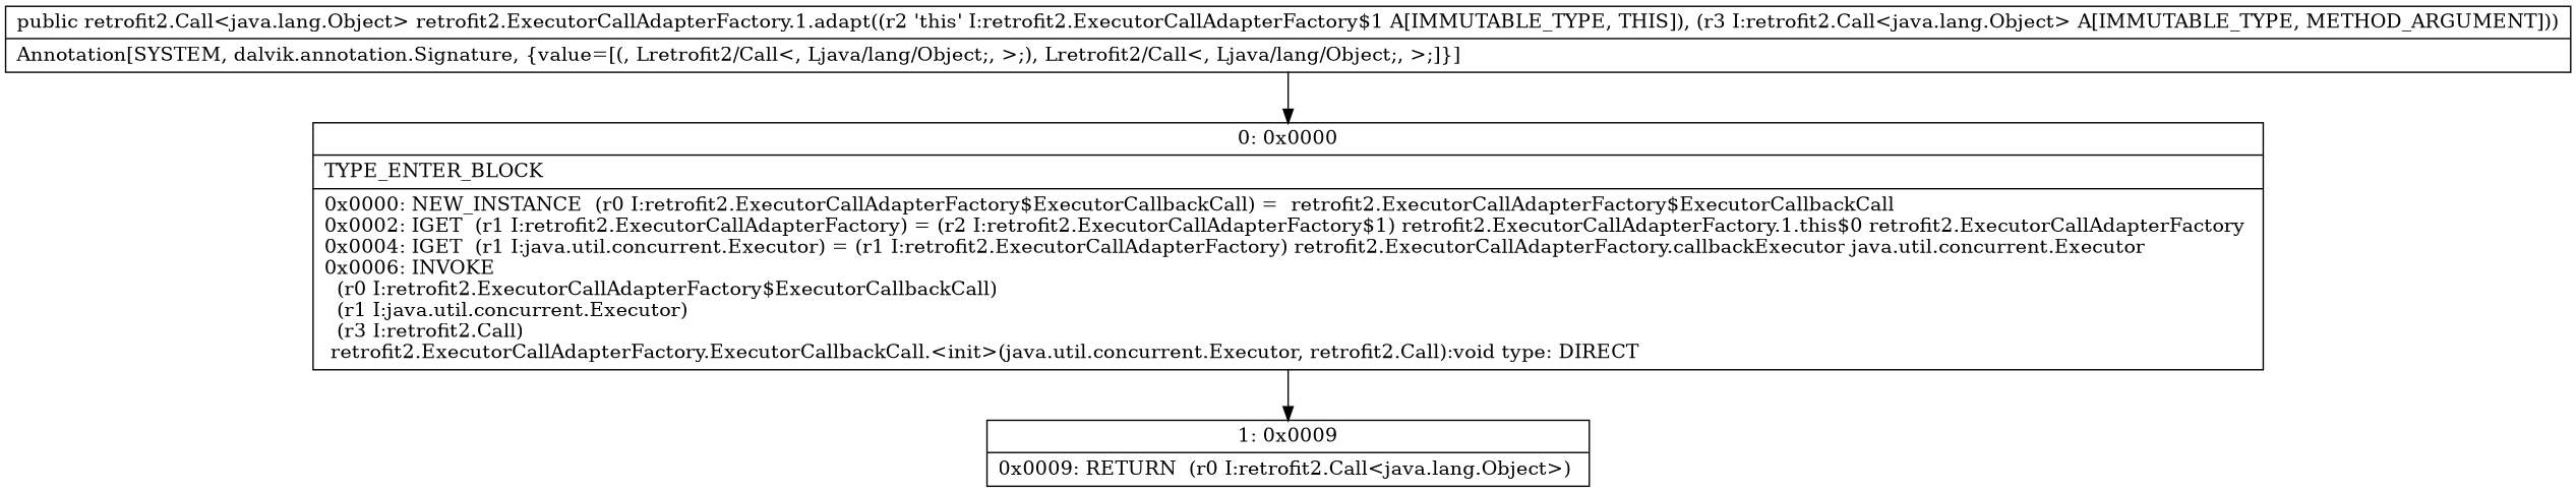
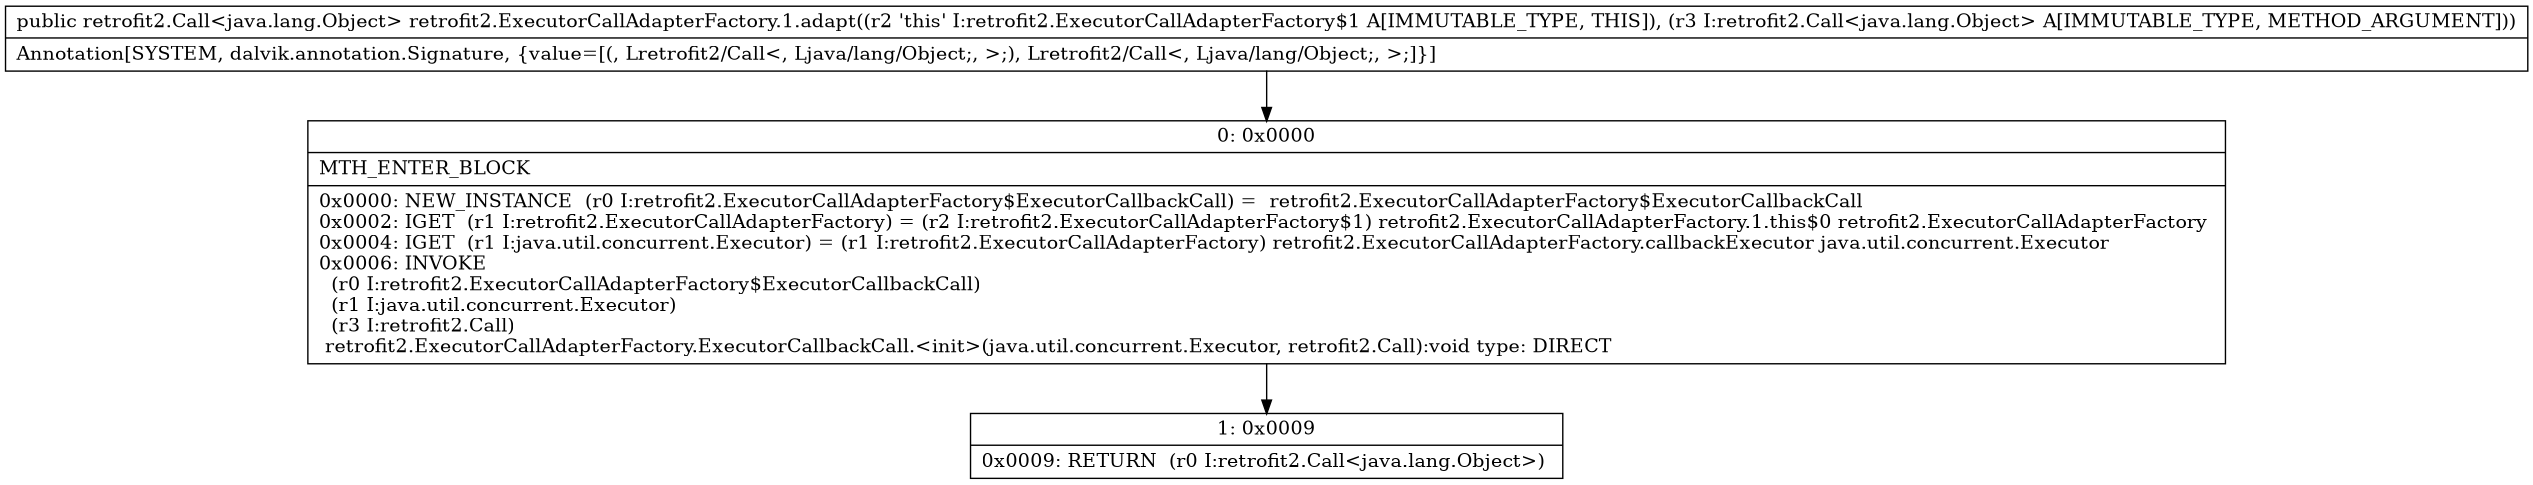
  digraph {
    node [shape=record]
-   n1 [label="{0\:\ 0x0000|TYPE_ENTER_BLOCK\l|0x0000: NEW_INSTANCE  (r0 I:retrofit2.ExecutorCallAdapterFactory$ExecutorCallbackCall) =  retrofit2.ExecutorCallAdapterFactory$ExecutorCallbackCall \l0x0002: IGET  (r1 I:retrofit2.ExecutorCallAdapterFactory) = (r2 I:retrofit2.ExecutorCallAdapterFactory$1) retrofit2.ExecutorCallAdapterFactory.1.this$0 retrofit2.ExecutorCallAdapterFactory \l0x0004: IGET  (r1 I:java.util.concurrent.Executor) = (r1 I:retrofit2.ExecutorCallAdapterFactory) retrofit2.ExecutorCallAdapterFactory.callbackExecutor java.util.concurrent.Executor \l0x0006: INVOKE  \l  (r0 I:retrofit2.ExecutorCallAdapterFactory$ExecutorCallbackCall)\l  (r1 I:java.util.concurrent.Executor)\l  (r3 I:retrofit2.Call)\l retrofit2.ExecutorCallAdapterFactory.ExecutorCallbackCall.\<init\>(java.util.concurrent.Executor, retrofit2.Call):void type: DIRECT \l}"]
+   n1 [label="{0\:\ 0x0000|MTH_ENTER_BLOCK\l|0x0000: NEW_INSTANCE  (r0 I:retrofit2.ExecutorCallAdapterFactory$ExecutorCallbackCall) =  retrofit2.ExecutorCallAdapterFactory$ExecutorCallbackCall \l0x0002: IGET  (r1 I:retrofit2.ExecutorCallAdapterFactory) = (r2 I:retrofit2.ExecutorCallAdapterFactory$1) retrofit2.ExecutorCallAdapterFactory.1.this$0 retrofit2.ExecutorCallAdapterFactory \l0x0004: IGET  (r1 I:java.util.concurrent.Executor) = (r1 I:retrofit2.ExecutorCallAdapterFactory) retrofit2.ExecutorCallAdapterFactory.callbackExecutor java.util.concurrent.Executor \l0x0006: INVOKE  \l  (r0 I:retrofit2.ExecutorCallAdapterFactory$ExecutorCallbackCall)\l  (r1 I:java.util.concurrent.Executor)\l  (r3 I:retrofit2.Call)\l retrofit2.ExecutorCallAdapterFactory.ExecutorCallbackCall.\<init\>(java.util.concurrent.Executor, retrofit2.Call):void type: DIRECT \l}"]
    n2 [label="{1\:\ 0x0009|0x0009: RETURN  (r0 I:retrofit2.Call\<java.lang.Object\>) \l}"]
    n3 [label="{public retrofit2.Call\<java.lang.Object\> retrofit2.ExecutorCallAdapterFactory.1.adapt((r2 'this' I:retrofit2.ExecutorCallAdapterFactory$1 A[IMMUTABLE_TYPE, THIS]), (r3 I:retrofit2.Call\<java.lang.Object\> A[IMMUTABLE_TYPE, METHOD_ARGUMENT]))  | Annotation[SYSTEM, dalvik.annotation.Signature, \{value=[(, Lretrofit2\/Call\<, Ljava\/lang\/Object;, \>;), Lretrofit2\/Call\<, Ljava\/lang\/Object;, \>;]\}]\l}"]
    n1 -> n2
    n3 -> n1
  }
